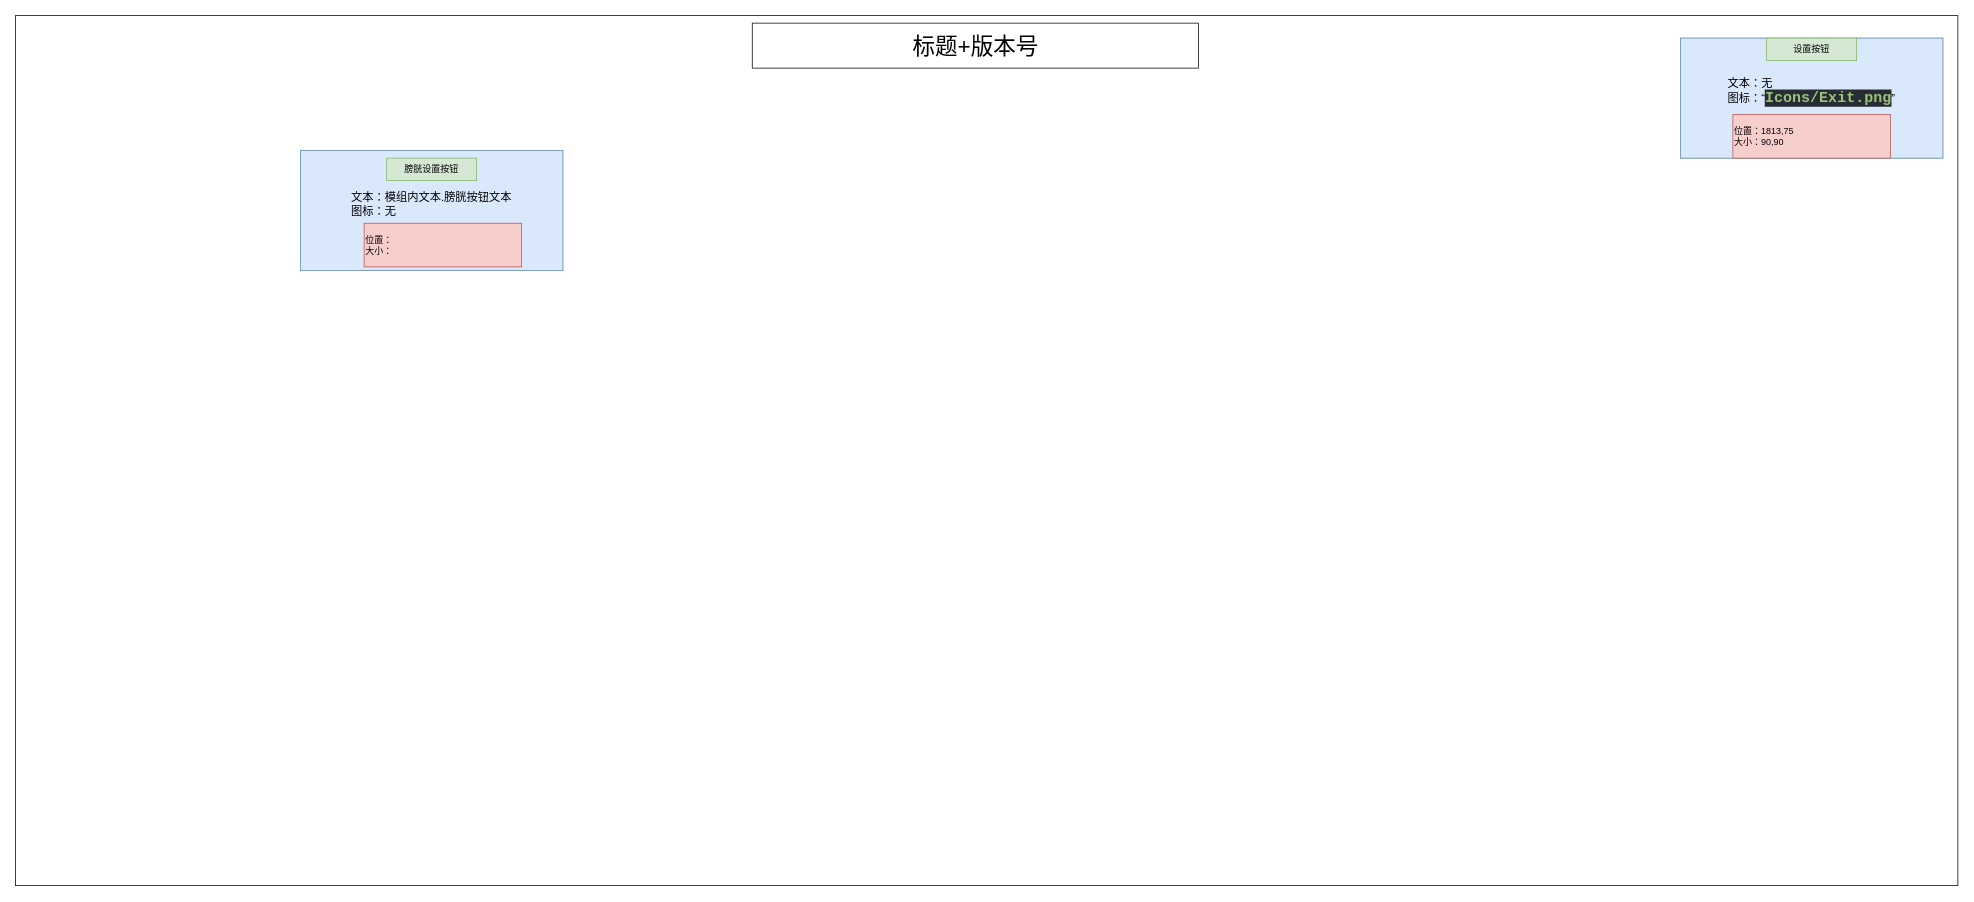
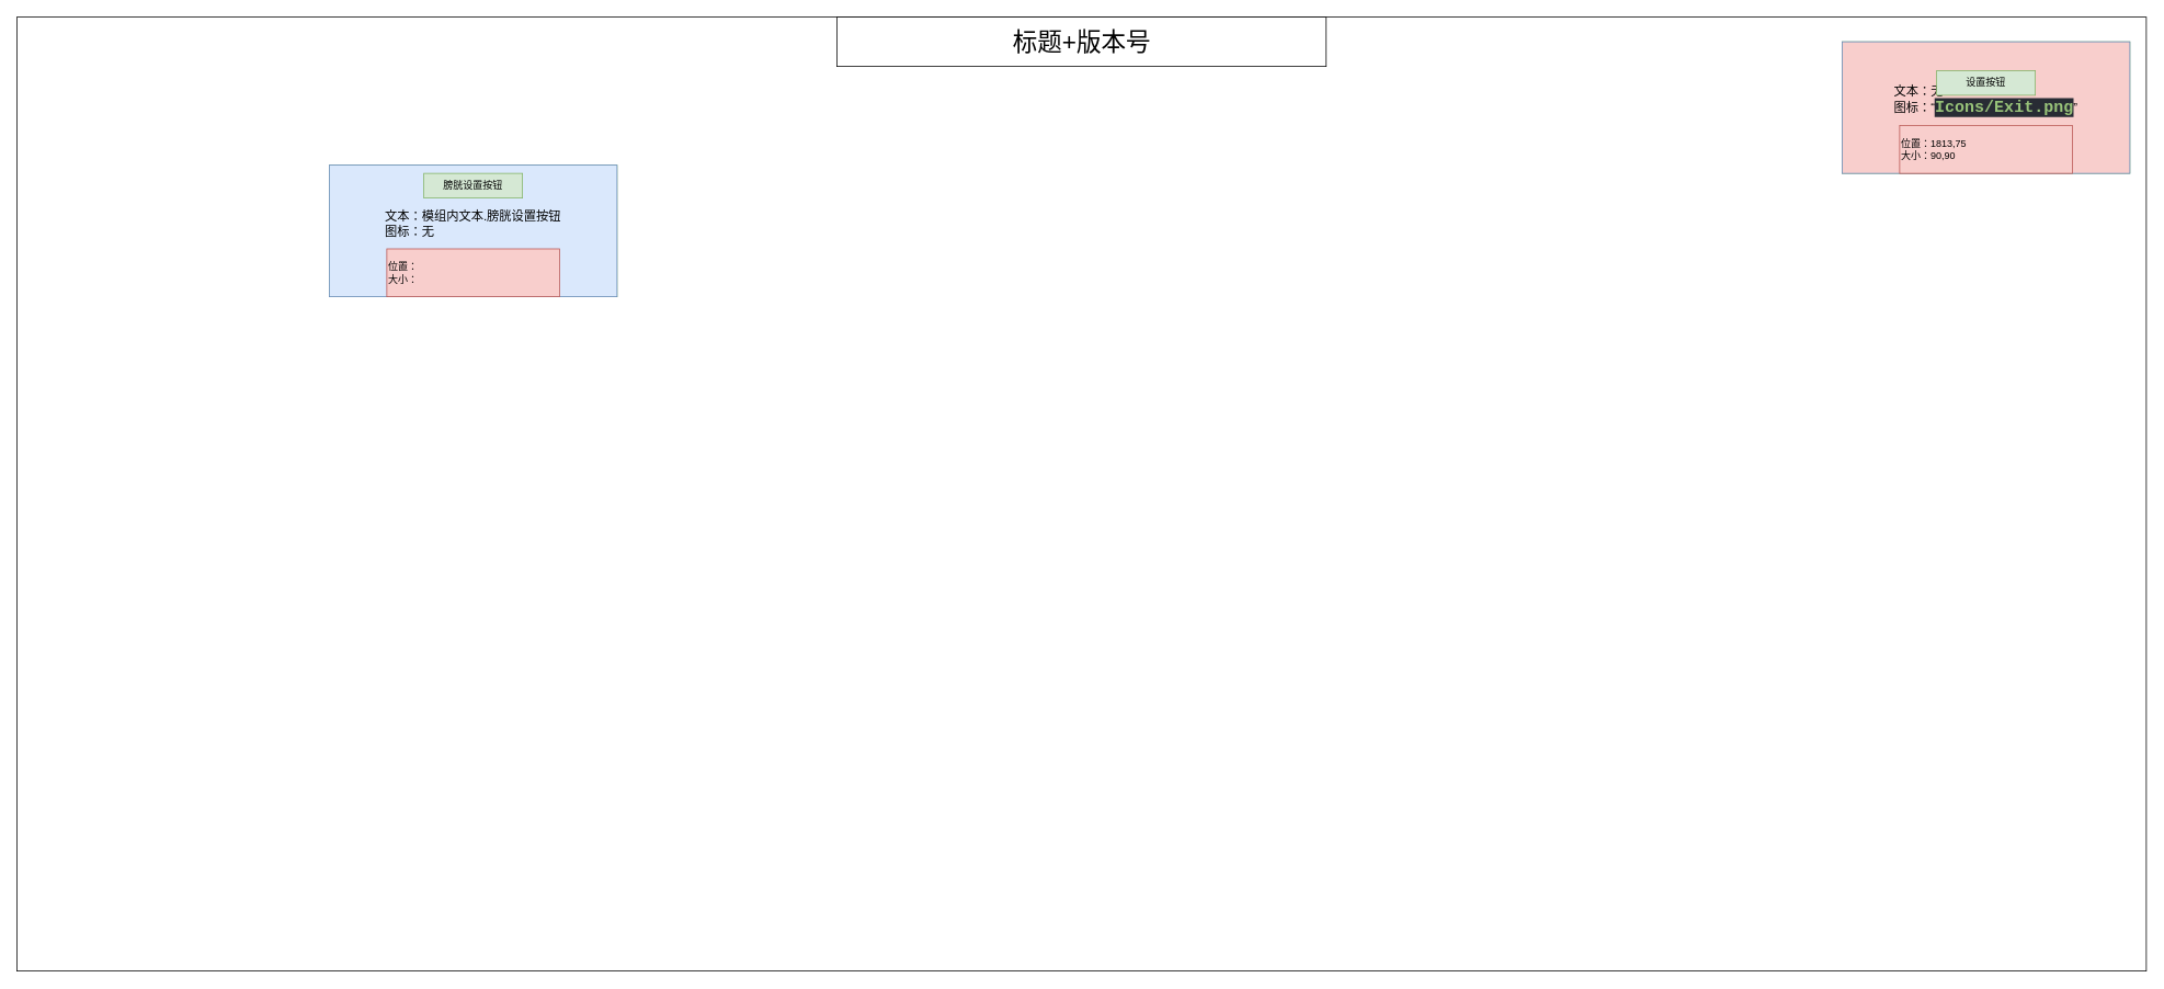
  <mxCell id="0" />
  <mxCell id="1" parent="0" />
  <mxCell id="2" value="" style="rounded=0;whiteSpace=wrap;html=1;" vertex="1" parent="1"><mxGeometry x="20" y="20" width="2590" height="1160" as="geometry" /></mxCell>
- <mxCell id="3" value="&lt;font style=&quot;font-size: 30px;&quot;&gt;标题+版本号&lt;/font&gt;" style="rounded=0;whiteSpace=wrap;html=1;" vertex="1" parent="1"><mxGeometry x="1002.5" y="30" width="595" height="60" as="geometry" /></mxCell>
+ <mxCell id="3" value="&lt;font style=&quot;font-size: 30px;&quot;&gt;标题+版本号&lt;/font&gt;" style="rounded=0;whiteSpace=wrap;html=1;" vertex="1" parent="1"><mxGeometry x="1017.5" y="20" width="595" height="60" as="geometry" /></mxCell>
  <mxCell id="4" value="" style="group;fillColor=#d5e8d4;strokeColor=#82b366;" vertex="1" connectable="0" parent="1"><mxGeometry x="400" y="200" width="350" height="160" as="geometry" /></mxCell>
- <mxCell id="5" value="&lt;div style=&quot;text-align: left;&quot;&gt;&lt;span style=&quot;font-size: 15px; background-color: initial;&quot;&gt;文本：模组内文本.膀胱按钮文本&lt;/span&gt;&lt;/div&gt;&lt;div&gt;&lt;div style=&quot;text-align: left;&quot;&gt;&lt;span style=&quot;font-size: 15px; background-color: initial;&quot;&gt;图标：无&lt;/span&gt;&lt;/div&gt;&lt;div&gt;&lt;div style=&quot;text-align: left;&quot;&gt;&lt;font style=&quot;font-size: 15px;&quot;&gt;&lt;br&gt;&lt;/font&gt;&lt;/div&gt;&lt;/div&gt;&lt;/div&gt;" style="rounded=0;whiteSpace=wrap;html=1;fillColor=#dae8fc;strokeColor=#6c8ebf;" vertex="1" parent="4"><mxGeometry width="350" height="160" as="geometry" /></mxCell>
- <mxCell id="6" value="位置：&lt;br&gt;大小：" style="rounded=0;whiteSpace=wrap;html=1;fillColor=#f8cecc;strokeColor=#b85450;align=left;" vertex="1" parent="4"><mxGeometry x="85" y="96.818" width="210" height="58.182" as="geometry" /></mxCell>
+ <mxCell id="5" value="&lt;div style=&quot;text-align: left;&quot;&gt;&lt;span style=&quot;font-size: 15px; background-color: initial;&quot;&gt;文本：模组内文本.膀胱设置按钮&lt;/span&gt;&lt;/div&gt;&lt;div&gt;&lt;div style=&quot;text-align: left;&quot;&gt;&lt;span style=&quot;font-size: 15px; background-color: initial;&quot;&gt;图标：无&lt;/span&gt;&lt;/div&gt;&lt;div&gt;&lt;div style=&quot;text-align: left;&quot;&gt;&lt;font style=&quot;font-size: 15px;&quot;&gt;&lt;br&gt;&lt;/font&gt;&lt;/div&gt;&lt;/div&gt;&lt;/div&gt;" style="rounded=0;whiteSpace=wrap;html=1;fillColor=#dae8fc;strokeColor=#6c8ebf;" vertex="1" parent="4"><mxGeometry width="350" height="160" as="geometry" /></mxCell>
+ <mxCell id="6" value="位置：&lt;br&gt;大小：" style="rounded=0;whiteSpace=wrap;html=1;fillColor=#f8cecc;strokeColor=#b85450;align=left;" vertex="1" parent="4"><mxGeometry x="70" y="101.818" width="210" height="58.182" as="geometry" /></mxCell>
  <mxCell id="7" value="膀胱设置按钮" style="rounded=0;whiteSpace=wrap;html=1;fillColor=#d5e8d4;strokeColor=#82b366;" vertex="1" parent="4"><mxGeometry x="115" y="10" width="120" height="30" as="geometry" /></mxCell>
  <mxCell id="8" value="" style="group;fillColor=#d5e8d4;strokeColor=#82b366;" vertex="1" connectable="0" parent="1"><mxGeometry x="2240" y="50" width="350" height="160" as="geometry" /></mxCell>
- <mxCell id="9" value="&lt;div style=&quot;text-align: left;&quot;&gt;&lt;span style=&quot;font-size: 15px; background-color: initial;&quot;&gt;文本：无&lt;/span&gt;&lt;/div&gt;&lt;div&gt;&lt;div style=&quot;text-align: left;&quot;&gt;&lt;span style=&quot;font-size: 15px; background-color: initial;&quot;&gt;图标：“&lt;/span&gt;&lt;span style=&quot;color: rgb(152, 195, 121); background-color: rgb(40, 44, 52); font-family: Consolas, &amp;quot;Courier New&amp;quot;, monospace; font-size: 20px; font-weight: bold; white-space: pre; text-align: center;&quot;&gt;Icons/Exit.png&lt;/span&gt;&lt;span style=&quot;background-color: initial; font-size: 15px;&quot;&gt;”&lt;/span&gt;&lt;/div&gt;&lt;div&gt;&lt;div style=&quot;text-align: left;&quot;&gt;&lt;font style=&quot;font-size: 15px;&quot;&gt;&lt;br&gt;&lt;/font&gt;&lt;/div&gt;&lt;/div&gt;&lt;/div&gt;" style="rounded=0;whiteSpace=wrap;html=1;fillColor=#dae8fc;strokeColor=#6c8ebf;" vertex="1" parent="8"><mxGeometry width="350" height="160" as="geometry" /></mxCell>
+ <mxCell id="9" value="&lt;div style=&quot;text-align: left;&quot;&gt;&lt;span style=&quot;font-size: 15px; background-color: initial;&quot;&gt;文本：无&lt;/span&gt;&lt;/div&gt;&lt;div&gt;&lt;div style=&quot;text-align: left;&quot;&gt;&lt;span style=&quot;font-size: 15px; background-color: initial;&quot;&gt;图标：“&lt;/span&gt;&lt;span style=&quot;color: rgb(152, 195, 121); background-color: rgb(40, 44, 52); font-family: Consolas, &amp;quot;Courier New&amp;quot;, monospace; font-size: 20px; font-weight: bold; white-space: pre; text-align: center;&quot;&gt;Icons/Exit.png&lt;/span&gt;&lt;span style=&quot;background-color: initial; font-size: 15px;&quot;&gt;”&lt;/span&gt;&lt;/div&gt;&lt;div&gt;&lt;div style=&quot;text-align: left;&quot;&gt;&lt;font style=&quot;font-size: 15px;&quot;&gt;&lt;br&gt;&lt;/font&gt;&lt;/div&gt;&lt;/div&gt;&lt;/div&gt;" style="rounded=0;whiteSpace=wrap;html=1;fillColor=#f8cecc;strokeColor=#6c8ebf;" vertex="1" parent="8"><mxGeometry width="350" height="160" as="geometry" /></mxCell>
  <mxCell id="10" value="位置：1813,75&lt;br&gt;大小：90,90" style="rounded=0;whiteSpace=wrap;html=1;fillColor=#f8cecc;strokeColor=#b85450;align=left;" vertex="1" parent="8"><mxGeometry x="70" y="101.818" width="210" height="58.182" as="geometry" /></mxCell>
- <mxCell id="11" value="设置按钮" style="rounded=0;whiteSpace=wrap;html=1;fillColor=#d5e8d4;strokeColor=#82b366;" vertex="1" parent="8"><mxGeometry x="115" width="120" height="30" as="geometry" /></mxCell>
+ <mxCell id="11" value="设置按钮" style="rounded=0;whiteSpace=wrap;html=1;fillColor=#d5e8d4;strokeColor=#82b366;" vertex="1" parent="8"><mxGeometry x="115" y="35" width="120" height="30" as="geometry" /></mxCell>
